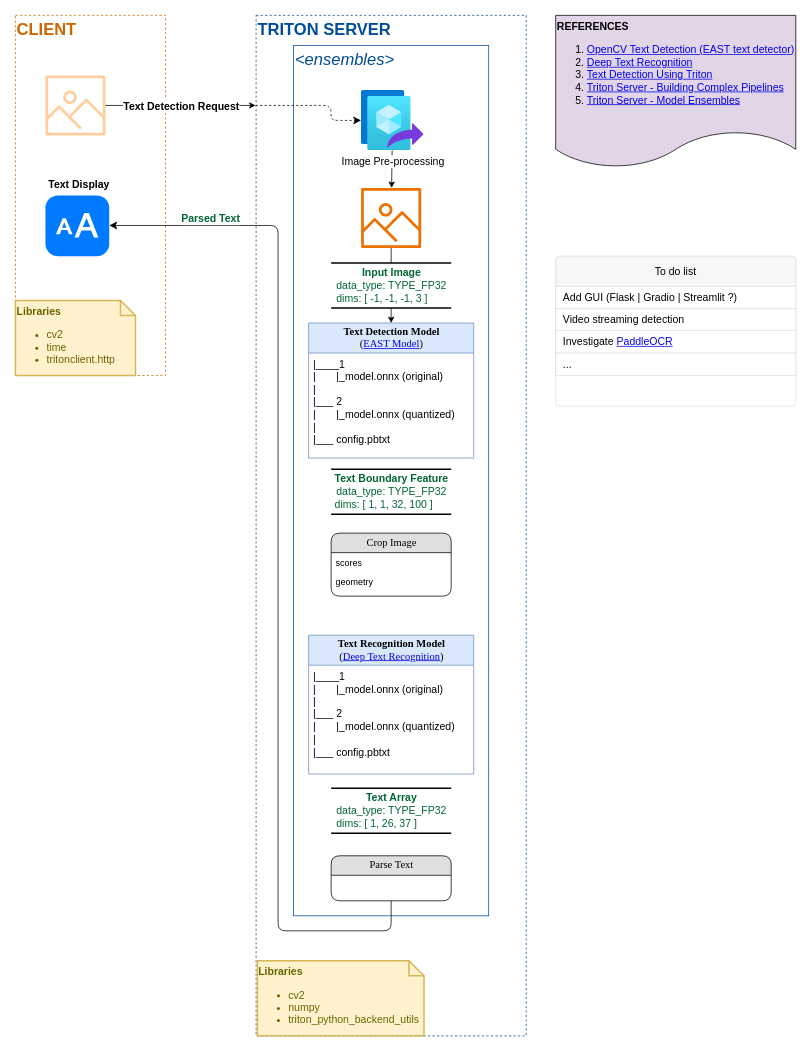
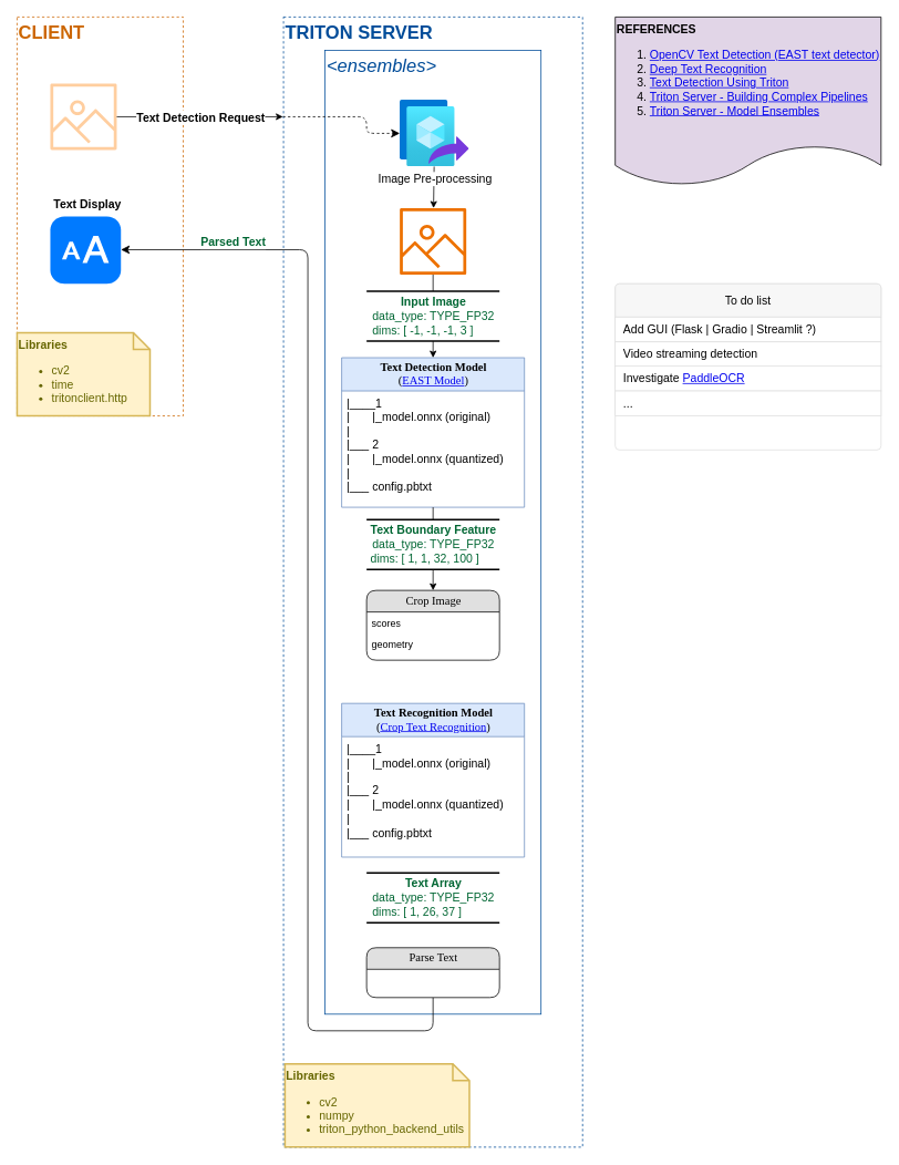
  <mxCell id="0" />
  <mxCell id="1" parent="0" />
  <mxCell id="2" value="TRITON SERVER" style="rounded=0;whiteSpace=wrap;html=1;dashed=1;verticalAlign=top;align=left;fontSize=22;fontStyle=1;fontColor=#004C99;strokeColor=#004C99;" vertex="1" parent="1"><mxGeometry x="340.72" y="20" width="360" height="1360" as="geometry" /></mxCell>
  <mxCell id="3" value="&amp;lt;ensembles&amp;gt;" style="rounded=0;whiteSpace=wrap;html=1;verticalAlign=top;align=left;fontSize=22;fontStyle=2;fontColor=#004C99;strokeColor=#004C99;" vertex="1" parent="1"><mxGeometry x="390.72" y="60" width="260" height="1160" as="geometry" /></mxCell>
  <mxCell id="4" value="CLIENT" style="rounded=0;whiteSpace=wrap;html=1;dashed=1;verticalAlign=top;align=left;fontSize=22;fontStyle=1;fontColor=#CC6600;strokeColor=#CC6600;" vertex="1" parent="1"><mxGeometry x="20" y="20" width="200" height="480" as="geometry" /></mxCell>
  <mxCell id="5" value="&lt;b&gt;Text Detection Model&lt;br&gt;&lt;/b&gt;(&lt;a href=&quot;https://pyimagesearch.com/2018/08/20/opencv-text-detection-east-text-detector/&quot;&gt;EAST Model&lt;/a&gt;)" style="swimlane;html=1;fontStyle=0;childLayout=stackLayout;horizontal=1;startSize=40;fillColor=#dae8fc;horizontalStack=0;resizeParent=1;resizeLast=0;collapsible=1;marginBottom=0;swimlaneFillColor=#ffffff;align=center;rounded=0;shadow=0;comic=0;labelBackgroundColor=none;strokeWidth=1;fontFamily=Verdana;fontSize=14;swimlaneLine=1;glass=0;strokeColor=#6c8ebf;" vertex="1" parent="1"><mxGeometry x="410.72" y="430" width="220" height="180" as="geometry" /></mxCell>
  <mxCell id="6" value="|____1&lt;br style=&quot;font-size: 14px;&quot;&gt;|&lt;span style=&quot;white-space: pre; font-size: 14px;&quot;&gt;&#09;&lt;/span&gt;|_model.onnx (original)&lt;br style=&quot;font-size: 14px;&quot;&gt;|&lt;br style=&quot;font-size: 14px;&quot;&gt;|___ 2&lt;br style=&quot;font-size: 14px;&quot;&gt;|&lt;span style=&quot;white-space: pre; font-size: 14px;&quot;&gt;&#09;&lt;/span&gt;|_model.onnx (quantized)&lt;br style=&quot;font-size: 14px;&quot;&gt;|&lt;br style=&quot;font-size: 14px;&quot;&gt;|___ config.pbtxt" style="text;html=1;strokeColor=none;fillColor=none;spacingLeft=4;spacingRight=4;whiteSpace=wrap;overflow=hidden;rotatable=0;points=[[0,0.5],[1,0.5]];portConstraint=eastwest;fontSize=14;" vertex="1" parent="5"><mxGeometry y="40" width="220" height="140" as="geometry" /></mxCell>
  <mxCell id="7" value="" style="edgeStyle=orthogonalEdgeStyle;html=1;labelBackgroundColor=none;startFill=0;startSize=8;endFill=1;endSize=8;fontFamily=Verdana;fontSize=12;exitX=0.5;exitY=1;exitDx=0;exitDy=0;" edge="1" parent="1" source="29" target="19"><mxGeometry x="-0.134" y="32" relative="1" as="geometry"><mxPoint as="offset" /><mxPoint x="827.462" y="720" as="sourcePoint" /><mxPoint x="620" y="905.077" as="targetPoint" /><Array as="points"><mxPoint x="521" y="1240" /><mxPoint x="370" y="1240" /><mxPoint x="370" y="300" /></Array></mxGeometry></mxCell>
  <mxCell id="8" value="Parsed Text" style="edgeLabel;html=1;align=center;verticalAlign=middle;resizable=0;points=[];fontSize=14;fontColor=#006633;fontStyle=1" connectable="0" vertex="1" parent="7"><mxGeometry x="0.932" y="-1" relative="1" as="geometry"><mxPoint x="89" y="-9" as="offset" /></mxGeometry></mxCell>
  <mxCell id="9" value="" style="sketch=0;outlineConnect=0;dashed=0;verticalLabelPosition=bottom;verticalAlign=top;align=center;html=1;fontSize=12;fontStyle=0;aspect=fixed;pointerEvents=1;shape=mxgraph.aws4.container_registry_image;fillColor=#FFCE9F;strokeColor=#d79b00;" vertex="1" parent="1"><mxGeometry x="60" y="100" width="80" height="80" as="geometry" /></mxCell>
  <mxCell id="10" value="" style="endArrow=classic;html=1;rounded=0;" edge="1" parent="1" source="14" target="11"><mxGeometry width="50" height="50" relative="1" as="geometry"><mxPoint x="520.35" y="200" as="sourcePoint" /><mxPoint x="520.35" y="250" as="targetPoint" /></mxGeometry></mxCell>
  <mxCell id="11" value="" style="sketch=0;outlineConnect=0;fontColor=#232F3E;gradientColor=none;fillColor=#ED7100;strokeColor=none;dashed=0;verticalLabelPosition=bottom;verticalAlign=top;align=center;html=1;fontSize=12;fontStyle=0;aspect=fixed;pointerEvents=1;shape=mxgraph.aws4.container_registry_image;" vertex="1" parent="1"><mxGeometry x="480.72" y="250" width="80" height="80" as="geometry" /></mxCell>
  <mxCell id="12" value="" style="endArrow=classic;html=1;rounded=0;" edge="1" parent="1" source="9"><mxGeometry width="50" height="50" relative="1" as="geometry"><mxPoint x="140" y="140" as="sourcePoint" /><mxPoint x="340" y="140" as="targetPoint" /></mxGeometry></mxCell>
  <mxCell id="13" value="Text Detection Request" style="edgeLabel;html=1;align=center;verticalAlign=middle;resizable=0;points=[];fontSize=14;fontStyle=1" connectable="0" vertex="1" parent="12"><mxGeometry x="-0.228" y="3" relative="1" as="geometry"><mxPoint x="23" y="3" as="offset" /></mxGeometry></mxCell>
  <mxCell id="14" value="&lt;font style=&quot;font-size: 14px;&quot;&gt;Image Pre-processing&lt;/font&gt;" style="image;aspect=fixed;html=1;points=[];align=center;fontSize=12;image=img/lib/azure2/compute/Image_Versions.svg;" vertex="1" parent="1"><mxGeometry x="480.72" y="120" width="83.76" height="80" as="geometry" /></mxCell>
  <mxCell id="15" value="&lt;div&gt;&lt;b&gt;REFERENCES&lt;/b&gt;&lt;br&gt;&lt;/div&gt;&lt;ol style=&quot;&quot;&gt;&lt;li style=&quot;&quot;&gt;&lt;a href=&quot;https://pyimagesearch.com/2018/08/20/opencv-text-detection-east-text-detector/&quot;&gt;OpenCV Text Detection (EAST text detector)&lt;/a&gt;&lt;br&gt;&lt;/li&gt;&lt;li style=&quot;&quot;&gt;&lt;a href=&quot;https://github.com/clovaai/deep-text-recognition-benchmark/blob/master/README.md&quot;&gt;Deep Text Recognition&lt;/a&gt;&lt;/li&gt;&lt;li style=&quot;border-color: var(--border-color);&quot;&gt;&lt;a style=&quot;border-color: var(--border-color);&quot; href=&quot;https://github.com/triton-inference-server/tutorials/blob/main/Conceptual_Guide/Part_1-model_deployment/README.md&quot;&gt;Text Detection Using Triton&lt;/a&gt;&lt;/li&gt;&lt;li style=&quot;font-size: 14px;&quot;&gt;&lt;a href=&quot;https://github.com/triton-inference-server/tutorials/blob/main/Conceptual_Guide/Part_6-building_complex_pipelines/README.md&quot; style=&quot;font-size: 14px;&quot;&gt;Triton Server - Building Complex Pipelines&lt;/a&gt;&lt;/li&gt;&lt;li style=&quot;font-size: 14px;&quot;&gt;&lt;a href=&quot;https://github.com/triton-inference-server/tutorials/blob/main/Conceptual_Guide/Part_5-Model_Ensembles/README.md&quot;&gt;Triton Server - Model Ensembles&lt;/a&gt;&lt;/li&gt;&lt;/ol&gt;" style="html=1;outlineConnect=0;whiteSpace=wrap;fillColor=#E1D5E7;shape=mxgraph.archimate.representation;verticalAlign=top;align=left;fontSize=14;" vertex="1" parent="1"><mxGeometry x="740" y="20" width="320" height="210" as="geometry" /></mxCell>
- <mxCell id="16" value="&lt;b&gt;Text Recognition Model&lt;br&gt;&lt;/b&gt;(&lt;a href=&quot;https://github.com/clovaai/deep-text-recognition-benchmark/blob/master/README.md&quot;&gt;Deep Text Recognition&lt;/a&gt;)" style="swimlane;html=1;fontStyle=0;childLayout=stackLayout;horizontal=1;startSize=40;fillColor=#dae8fc;horizontalStack=0;resizeParent=1;resizeLast=0;collapsible=1;marginBottom=0;swimlaneFillColor=#ffffff;align=center;rounded=0;shadow=0;comic=0;labelBackgroundColor=none;strokeWidth=1;fontFamily=Verdana;fontSize=14;swimlaneLine=1;glass=0;strokeColor=#6c8ebf;" vertex="1" parent="1"><mxGeometry x="410.72" y="846" width="220" height="185" as="geometry" /></mxCell>
+ <mxCell id="16" value="&lt;b&gt;Text Recognition Model&lt;br&gt;&lt;/b&gt;(&lt;a href=&quot;https://github.com/clovaai/deep-text-recognition-benchmark/blob/master/README.md&quot;&gt;Crop Text Recognition&lt;/a&gt;)" style="swimlane;html=1;fontStyle=0;childLayout=stackLayout;horizontal=1;startSize=40;fillColor=#dae8fc;horizontalStack=0;resizeParent=1;resizeLast=0;collapsible=1;marginBottom=0;swimlaneFillColor=#ffffff;align=center;rounded=0;shadow=0;comic=0;labelBackgroundColor=none;strokeWidth=1;fontFamily=Verdana;fontSize=14;swimlaneLine=1;glass=0;strokeColor=#6c8ebf;" vertex="1" parent="1"><mxGeometry x="410.72" y="846" width="220" height="185" as="geometry" /></mxCell>
  <mxCell id="17" value="|____1&lt;br style=&quot;font-size: 14px;&quot;&gt;|&lt;span style=&quot;white-space: pre; font-size: 14px;&quot;&gt;&#09;&lt;/span&gt;|_model.onnx (original)&lt;br style=&quot;font-size: 14px;&quot;&gt;|&lt;br style=&quot;font-size: 14px;&quot;&gt;|___ 2&lt;br style=&quot;font-size: 14px;&quot;&gt;|&lt;span style=&quot;white-space: pre; font-size: 14px;&quot;&gt;&#09;&lt;/span&gt;|_model.onnx (quantized)&lt;br style=&quot;font-size: 14px;&quot;&gt;|&lt;br style=&quot;font-size: 14px;&quot;&gt;|___ config.pbtxt" style="text;html=1;strokeColor=none;fillColor=none;spacingLeft=4;spacingRight=4;whiteSpace=wrap;overflow=hidden;rotatable=0;points=[[0,0.5],[1,0.5]];portConstraint=eastwest;fontSize=14;" vertex="1" parent="16"><mxGeometry y="40" width="220" height="130" as="geometry" /></mxCell>
+ <mxCell id="18" value="" style="endArrow=classic;html=1;rounded=0;entryX=0.5;entryY=0;entryDx=0;entryDy=0;exitX=0.5;exitY=1;exitDx=0;exitDy=0;" edge="1" parent="1" source="5" target="23"><mxGeometry width="50" height="50" relative="1" as="geometry"><mxPoint x="210.72" y="860" as="sourcePoint" /><mxPoint x="260.72" y="810" as="targetPoint" /></mxGeometry></mxCell>
  <mxCell id="19" value="" style="html=1;strokeWidth=1;shadow=0;dashed=0;shape=mxgraph.ios7.misc.text_size;fillColor=#007AFF;strokeColor=none;buttonText=;strokeColor2=#222222;fontColor=#222222;fontSize=8;verticalLabelPosition=bottom;verticalAlign=top;align=center;sketch=0;" vertex="1" parent="1"><mxGeometry x="60" y="260" width="85" height="81" as="geometry" /></mxCell>
  <mxCell id="20" value="Text Display" style="text;html=1;strokeColor=none;fillColor=none;align=center;verticalAlign=middle;whiteSpace=wrap;rounded=0;fontSize=14;fontStyle=1" vertex="1" parent="1"><mxGeometry x="60" y="230" width="90" height="30" as="geometry" /></mxCell>
  <mxCell id="21" value="&lt;div style=&quot;border-color: var(--border-color); color: rgb(0, 102, 51); font-family: Helvetica; font-size: 14px;&quot;&gt;&lt;b style=&quot;border-color: var(--border-color);&quot;&gt;Text Boundary Feature&lt;/b&gt;&lt;/div&gt;&lt;div style=&quot;border-color: var(--border-color); color: rgb(0, 102, 51); font-family: Helvetica; font-size: 14px;&quot;&gt;data_type: TYPE_FP32&lt;/div&gt;&lt;div style=&quot;border-color: var(--border-color); color: rgb(0, 102, 51); font-family: Helvetica; font-size: 14px; text-align: left;&quot;&gt;dims: [ 1, 1, 32, 100 ]&lt;/div&gt;" style="html=1;rounded=0;shadow=0;comic=0;labelBackgroundColor=none;strokeWidth=2;fontFamily=Verdana;fontSize=12;align=center;shape=mxgraph.ios7ui.horLines;" vertex="1" parent="1"><mxGeometry x="440.72" y="625" width="160" height="60" as="geometry" /></mxCell>
  <mxCell id="22" value="&lt;b&gt;Libraries&lt;/b&gt;&lt;br&gt;&lt;ul&gt;&lt;li&gt;cv2&lt;br&gt;&lt;/li&gt;&lt;li&gt;time&lt;/li&gt;&lt;li&gt;tritonclient.http&lt;br&gt;&lt;/li&gt;&lt;/ul&gt;" style="shape=note;strokeWidth=2;fontSize=14;size=20;whiteSpace=wrap;html=1;fillColor=#fff2cc;strokeColor=#d6b656;fontColor=#666600;align=left;verticalAlign=top;" vertex="1" parent="1"><mxGeometry x="20" y="400" width="160" height="100" as="geometry" /></mxCell>
  <mxCell id="23" value="Crop Image" style="swimlane;html=1;fontStyle=0;childLayout=stackLayout;horizontal=1;startSize=26;fillColor=#e0e0e0;horizontalStack=0;resizeParent=1;resizeLast=0;collapsible=1;marginBottom=0;swimlaneFillColor=#ffffff;align=center;rounded=1;shadow=0;comic=0;labelBackgroundColor=none;strokeWidth=1;fontFamily=Verdana;fontSize=14;" vertex="1" parent="1"><mxGeometry x="440.72" y="710" width="160" height="84" as="geometry" /></mxCell>
  <mxCell id="24" value="scores" style="text;html=1;strokeColor=none;fillColor=none;spacingLeft=4;spacingRight=4;whiteSpace=wrap;overflow=hidden;rotatable=0;points=[[0,0.5],[1,0.5]];portConstraint=eastwest;" vertex="1" parent="23"><mxGeometry y="26" width="160" height="26" as="geometry" /></mxCell>
  <mxCell id="25" value="geometry" style="text;html=1;strokeColor=none;fillColor=none;spacingLeft=4;spacingRight=4;whiteSpace=wrap;overflow=hidden;rotatable=0;points=[[0,0.5],[1,0.5]];portConstraint=eastwest;" vertex="1" parent="23"><mxGeometry y="52" width="160" height="26" as="geometry" /></mxCell>
  <mxCell id="26" value="&lt;b&gt;Libraries&lt;/b&gt;&lt;br&gt;&lt;ul&gt;&lt;li&gt;cv2&lt;/li&gt;&lt;li&gt;numpy&lt;/li&gt;&lt;li&gt;triton_python_backend_utils&lt;/li&gt;&lt;/ul&gt;" style="shape=note;strokeWidth=2;fontSize=14;size=20;whiteSpace=wrap;html=1;fillColor=#fff2cc;strokeColor=#d6b656;fontColor=#666600;align=left;verticalAlign=top;" vertex="1" parent="1"><mxGeometry x="342.48" y="1280" width="222" height="100" as="geometry" /></mxCell>
  <mxCell id="27" value="" style="endArrow=classic;html=1;rounded=0;entryX=0.5;entryY=0;entryDx=0;entryDy=0;" edge="1" parent="1" source="11" target="5"><mxGeometry width="50" height="50" relative="1" as="geometry"><mxPoint x="521.72" y="360" as="sourcePoint" /><mxPoint x="520.72" y="430" as="targetPoint" /></mxGeometry></mxCell>
  <mxCell id="28" value="&lt;div style=&quot;border-color: var(--border-color); color: rgb(0, 102, 51); font-family: Helvetica; font-size: 14px;&quot;&gt;&lt;div style=&quot;border-color: var(--border-color);&quot;&gt;&lt;b style=&quot;border-color: var(--border-color);&quot;&gt;Input Image&lt;/b&gt;&lt;/div&gt;&lt;div style=&quot;border-color: var(--border-color);&quot;&gt;data_type: TYPE_FP32&lt;/div&gt;&lt;div style=&quot;border-color: var(--border-color); text-align: left;&quot;&gt;dims: [ -1, -1, -1, 3 ]&lt;/div&gt;&lt;/div&gt;" style="html=1;rounded=0;shadow=0;comic=0;labelBackgroundColor=none;strokeWidth=2;fontFamily=Verdana;fontSize=12;align=center;shape=mxgraph.ios7ui.horLines;" vertex="1" parent="1"><mxGeometry x="440.72" y="350" width="160" height="60" as="geometry" /></mxCell>
  <mxCell id="29" value="Parse Text" style="swimlane;html=1;fontStyle=0;childLayout=stackLayout;horizontal=1;startSize=26;fillColor=#e0e0e0;horizontalStack=0;resizeParent=1;resizeLast=0;collapsible=1;marginBottom=0;swimlaneFillColor=#ffffff;align=center;rounded=1;shadow=0;comic=0;labelBackgroundColor=none;strokeWidth=1;fontFamily=Verdana;fontSize=14;" vertex="1" parent="1"><mxGeometry x="440.72" y="1140" width="160" height="60" as="geometry" /></mxCell>
  <mxCell id="30" value="&lt;div style=&quot;border-color: var(--border-color); color: rgb(0, 102, 51); font-family: Helvetica; font-size: 14px;&quot;&gt;&lt;div style=&quot;border-color: var(--border-color);&quot;&gt;&lt;b style=&quot;border-color: var(--border-color);&quot;&gt;Text Array&lt;/b&gt;&lt;/div&gt;&lt;div style=&quot;border-color: var(--border-color);&quot;&gt;data_type: TYPE_FP32&lt;/div&gt;&lt;div style=&quot;border-color: var(--border-color); text-align: left;&quot;&gt;dims: [ 1, 26, 37 ]&lt;/div&gt;&lt;/div&gt;" style="html=1;rounded=0;shadow=0;comic=0;labelBackgroundColor=none;strokeWidth=2;fontFamily=Verdana;fontSize=12;align=center;shape=mxgraph.ios7ui.horLines;" vertex="1" parent="1"><mxGeometry x="440.72" y="1050" width="160" height="60" as="geometry" /></mxCell>
  <mxCell id="31" value="" style="edgeStyle=orthogonalEdgeStyle;html=1;labelBackgroundColor=none;startFill=0;startSize=8;endFill=1;endSize=8;fontFamily=Verdana;fontSize=12;dashed=1;" edge="1" parent="1" target="14"><mxGeometry x="-0.134" y="32" relative="1" as="geometry"><mxPoint as="offset" /><mxPoint x="340" y="140" as="sourcePoint" /><mxPoint x="-69.28" y="794" as="targetPoint" /><Array as="points"><mxPoint x="440.72" y="140" /><mxPoint x="440.72" y="160" /></Array></mxGeometry></mxCell>
  <mxCell id="32" value="" style="html=1;shadow=0;dashed=0;shape=mxgraph.bootstrap.rrect;rSize=5;strokeColor=#DFDFDF;html=1;whiteSpace=wrap;fillColor=#FFFFFF;fontColor=#000000;fontSize=14;" vertex="1" parent="1"><mxGeometry x="740" y="341" width="320" height="200" as="geometry" /></mxCell>
  <mxCell id="33" value="To do list" style="html=1;shadow=0;dashed=0;shape=mxgraph.bootstrap.topButton;strokeColor=inherit;fillColor=#F7F7F7;rSize=5;perimeter=none;whiteSpace=wrap;resizeWidth=1;align=center;spacing=10;fontSize=14;" vertex="1" parent="32"><mxGeometry width="320" height="40" relative="1" as="geometry" /></mxCell>
  <mxCell id="34" value="Add GUI (Flask | Gradio | Streamlit ?)" style="strokeColor=inherit;fillColor=inherit;gradientColor=inherit;fontColor=inherit;html=1;shadow=0;dashed=0;perimeter=none;whiteSpace=wrap;resizeWidth=1;align=left;spacing=10;fontSize=14;" vertex="1" parent="32"><mxGeometry width="320" height="30" relative="1" as="geometry"><mxPoint y="40" as="offset" /></mxGeometry></mxCell>
  <mxCell id="35" value="" style="shape=image;html=1;verticalAlign=top;verticalLabelPosition=bottom;labelBackgroundColor=#ffffff;imageAspect=0;aspect=fixed;image=https://cdn4.iconfinder.com/data/icons/flat-business-3/512/Flat_business-40-128.png" vertex="1" parent="32"><mxGeometry width="40" height="40" as="geometry" /></mxCell>
  <mxCell id="36" value="Video streaming detection" style="strokeColor=inherit;fillColor=inherit;gradientColor=inherit;fontColor=inherit;html=1;shadow=0;dashed=0;perimeter=none;whiteSpace=wrap;resizeWidth=1;align=left;spacing=10;fontSize=14;" vertex="1" parent="32"><mxGeometry width="320" height="30" relative="1" as="geometry"><mxPoint y="70" as="offset" /></mxGeometry></mxCell>
  <mxCell id="37" value="Investigate &lt;a href=&quot;https://github.com/Mushroomcat9998/PaddleOCR/blob/main/doc/doc_en/multi_languages_en.md&quot;&gt;PaddleOCR&lt;/a&gt;" style="strokeColor=inherit;fillColor=inherit;gradientColor=inherit;fontColor=inherit;html=1;shadow=0;dashed=0;perimeter=none;whiteSpace=wrap;resizeWidth=1;align=left;spacing=10;fontSize=14;" vertex="1" parent="32"><mxGeometry width="320" height="30" relative="1" as="geometry"><mxPoint y="99" as="offset" /></mxGeometry></mxCell>
  <mxCell id="38" value="..." style="strokeColor=inherit;fillColor=inherit;gradientColor=inherit;fontColor=inherit;html=1;shadow=0;dashed=0;perimeter=none;whiteSpace=wrap;resizeWidth=1;align=left;spacing=10;fontSize=14;" vertex="1" parent="32"><mxGeometry width="320" height="30" relative="1" as="geometry"><mxPoint y="129" as="offset" /></mxGeometry></mxCell>
